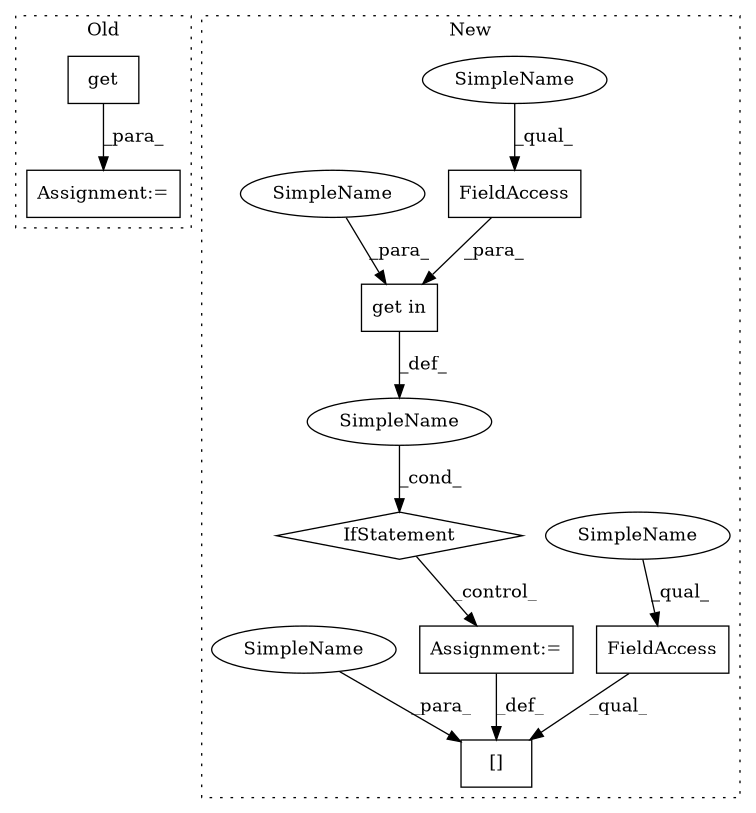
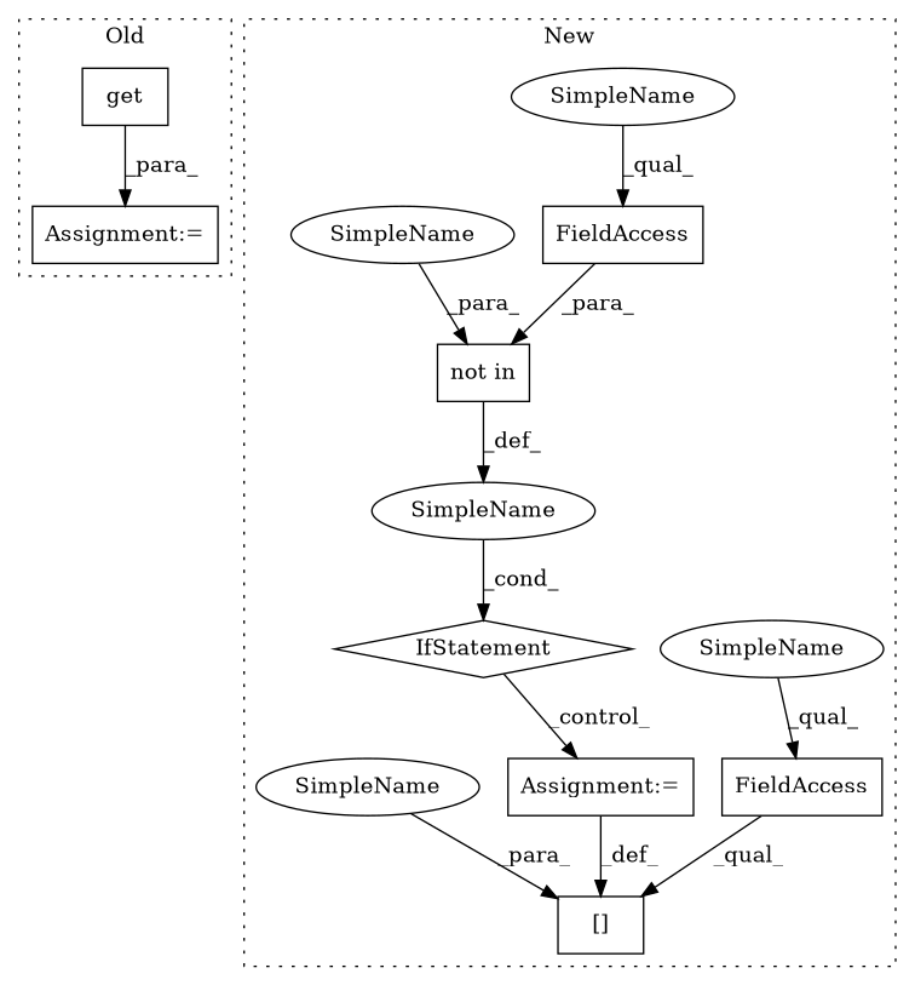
  digraph {
    node [a=42 l=9 s=2593 shape=box]
    n1 [a=32 l="4,1" label=get s="2076,2093"]
    n2 [a=7 l=1 label="Assignment:=" s=2068]
-   n3 [a=108 l=31 label="get in"]
+   n3 [a=108 l=31 label="not in"]
    n4 [a=25 l="8,2" label=IfStatement s="2585,2624" shape=diamond]
    n5 [a=7 l=27 label="Assignment:=" s=2746]
    n6 [label=SimpleName shape=ellipse l="" s=""]
    n7 [a=2 l="10,1" label="[]" s="2634,2658"]
    n8 [a=22 label=FieldAccess s=2615]
    n9 [a=22 label=FieldAccess s=2634]
    n10 [l=4 label=SimpleName s=2634 shape=ellipse]
    n11 [l=4 label=SimpleName s=2615 shape=ellipse]
    n12 [l=14 label=SimpleName shape=ellipse]
    n13 [l=14 label=SimpleName s=2644 shape=ellipse]
    subgraph cluster_1 {
      label=Old
      style=dotted
      n1
      n2
    }
    subgraph cluster_2 {
      label=New
      style=dotted
      n3
      n4
      n5
      n6
      n7
      n8
      n9
      n10
      n11
      n12
      n13
    }
    n1 -> n2 [label=_para_]
    n3 -> n6 [label=_def_]
    n4 -> n5 [label=_control_]
    n5 -> n7 [label=_def_]
    n6 -> n4 [label=_cond_]
    n8 -> n3 [label=_para_]
    n9 -> n7 [label=_qual_]
    n10 -> n9 [label=_qual_]
    n11 -> n8 [label=_qual_]
    n12 -> n3 [label=_para_]
    n13 -> n7 [label=_para_]
  }
